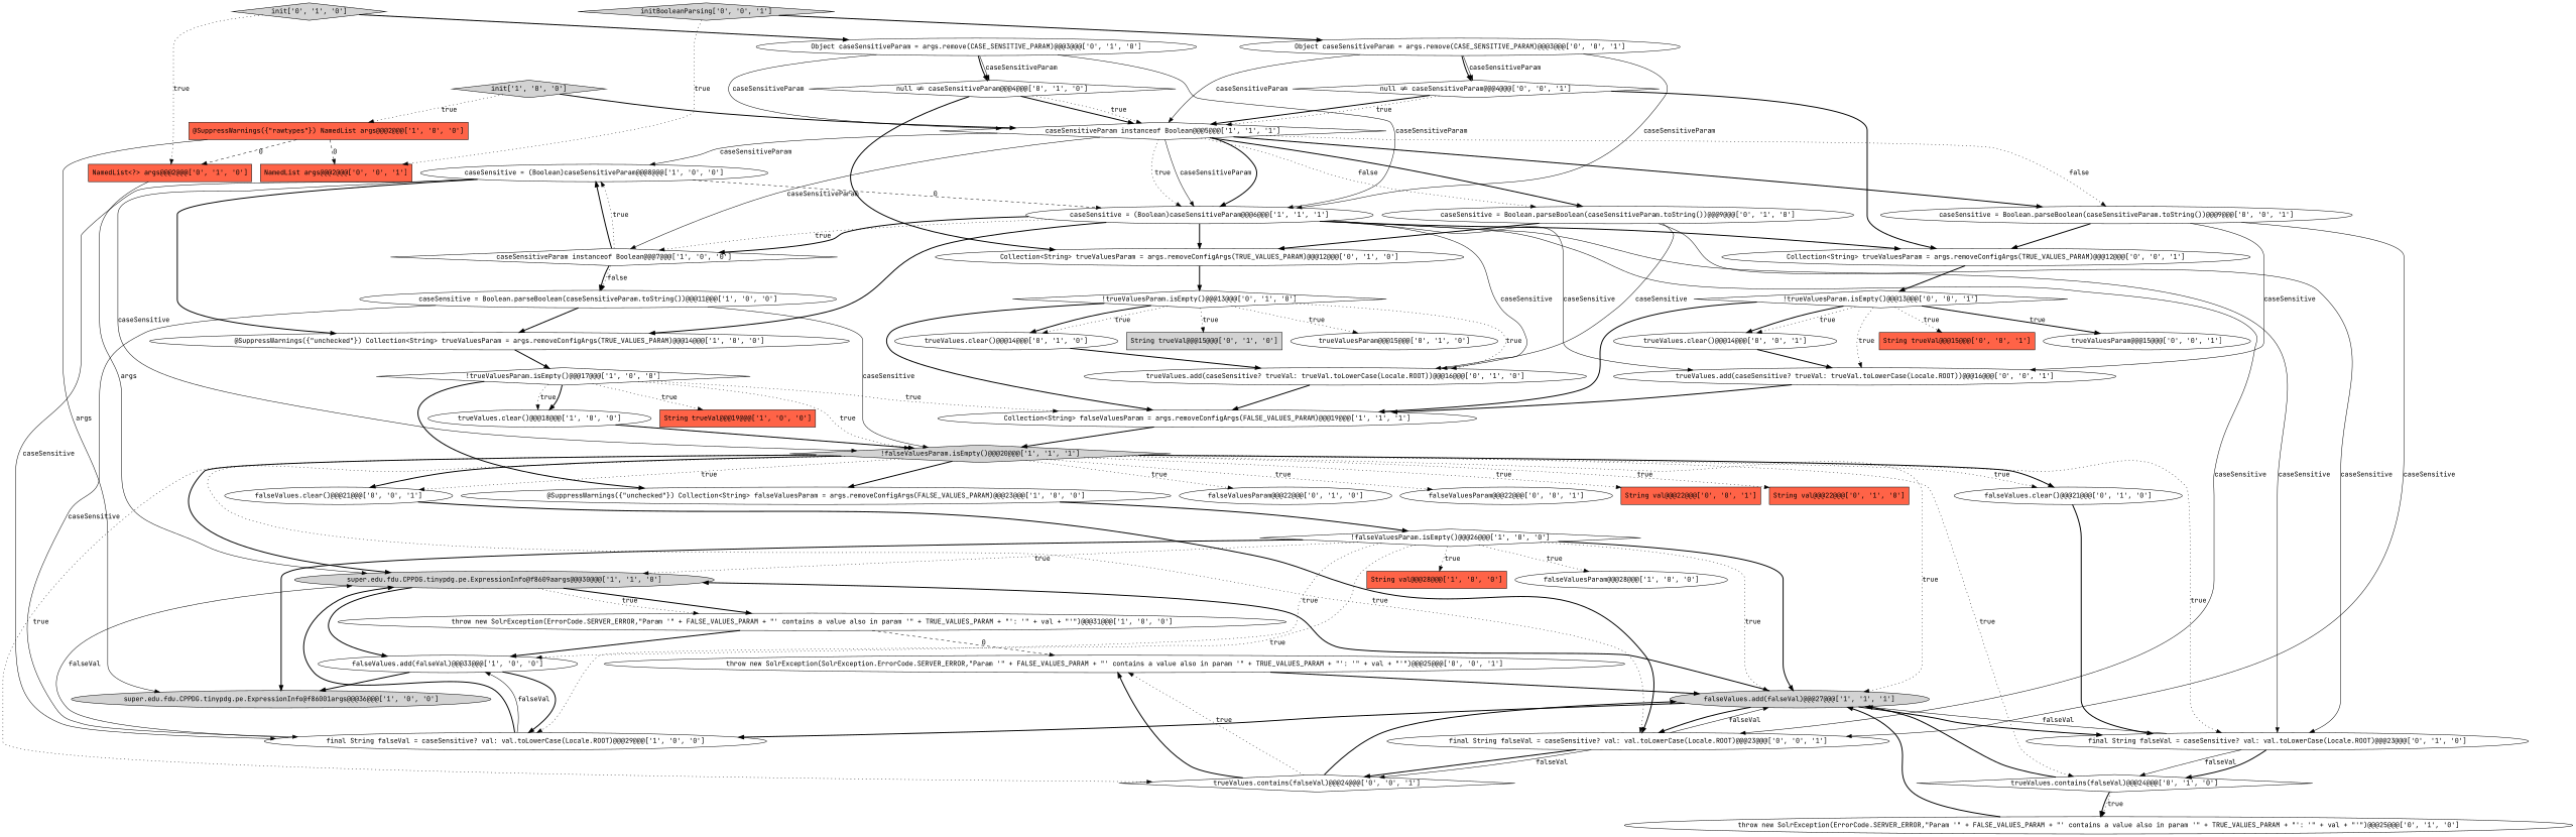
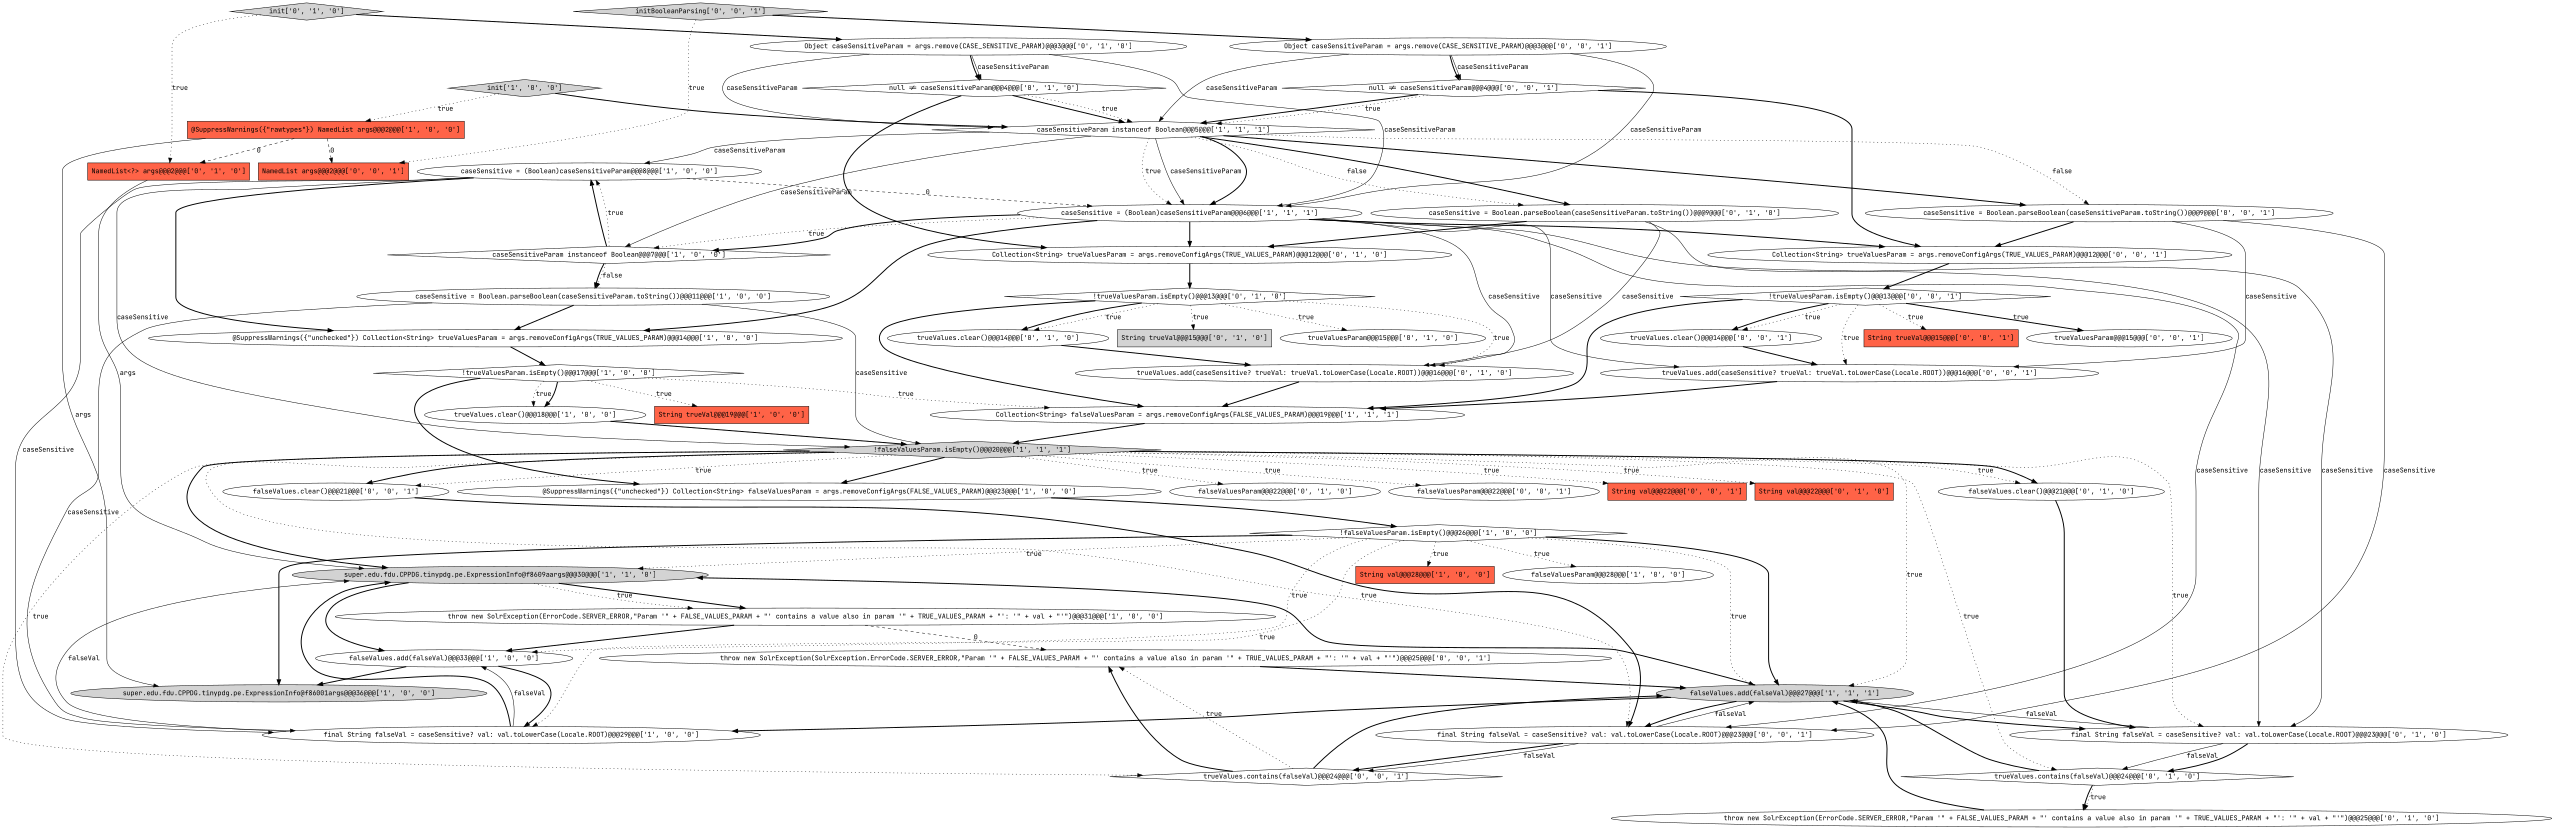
  digraph {
    fontname="JetBrains Mono"
    node [fillcolor=white fontname="JetBrains Mono" shape=ellipse style=filled]
    edge [fontname="JetBrains Mono" style=bold]
    n1 [label="trueValuesParam@@@15@@@['0', '0', '1']"]
    n2 [label="caseSensitive = (Boolean)caseSensitiveParam@@@8@@@['1', '0', '0']"]
    n3 [label="final String falseVal = caseSensitive? val: val.toLowerCase(Locale.ROOT)@@@29@@@['1', '0', '0']"]
    n4 [label="caseSensitive = (Boolean)caseSensitiveParam@@@6@@@['1', '1', '1']"]
    n5 [fillcolor=lightgray label="!falseValuesParam.isEmpty()@@@20@@@['1', '1', '1']" shape=diamond]
    n6 [label="@SuppressWarnings({\"unchecked\"}) Collection<String> trueValuesParam = args.removeConfigArgs(TRUE_VALUES_PARAM)@@@14@@@['1', '0', '0']"]
    n7 [label="falseValues.add(falseVal)@@@33@@@['1', '0', '0']"]
    n8 [fillcolor=lightgray label="super.edu.fdu.CPPDG.tinypdg.pe.ExpressionInfo@f8609aargs@@@30@@@['1', '1', '0']"]
    n9 [label="trueValues.add(caseSensitive? trueVal: trueVal.toLowerCase(Locale.ROOT))@@@16@@@['0', '1', '0']"]
    n10 [label="trueValues.add(caseSensitive? trueVal: trueVal.toLowerCase(Locale.ROOT))@@@16@@@['0', '0', '1']"]
    n11 [label="Collection<String> trueValuesParam = args.removeConfigArgs(TRUE_VALUES_PARAM)@@@12@@@['0', '0', '1']"]
    n12 [label="caseSensitiveParam instanceof Boolean@@@7@@@['1', '0', '0']" shape=diamond]
    n13 [label="final String falseVal = caseSensitive? val: val.toLowerCase(Locale.ROOT)@@@23@@@['0', '1', '0']"]
    n14 [label="Collection<String> trueValuesParam = args.removeConfigArgs(TRUE_VALUES_PARAM)@@@12@@@['0', '1', '0']"]
    n15 [label="final String falseVal = caseSensitive? val: val.toLowerCase(Locale.ROOT)@@@23@@@['0', '0', '1']"]
    n16 [fillcolor=lightgray label="falseValues.add(falseVal)@@@27@@@['1', '1', '1']"]
    n17 [label="falseValues.clear()@@@21@@@['0', '0', '1']"]
    n18 [label="@SuppressWarnings({\"unchecked\"}) Collection<String> falseValuesParam = args.removeConfigArgs(FALSE_VALUES_PARAM)@@@23@@@['1', '0', '0']"]
    n19 [label="trueValues.contains(falseVal)@@@24@@@['0', '0', '1']" shape=diamond]
    n20 [label="falseValuesParam@@@22@@@['0', '1', '0']"]
    n21 [label="falseValues.clear()@@@21@@@['0', '1', '0']"]
    n22 [label="falseValuesParam@@@22@@@['0', '0', '1']"]
    n23 [label="trueValues.contains(falseVal)@@@24@@@['0', '1', '0']" shape=diamond]
    n24 [fillcolor=tomato label="String val@@@22@@@['0', '0', '1']" shape=box]
    n25 [fillcolor=tomato label="String val@@@22@@@['0', '1', '0']" shape=box]
    n26 [label="!trueValuesParam.isEmpty()@@@17@@@['1', '0', '0']" shape=diamond]
    n27 [label="trueValues.clear()@@@14@@@['0', '1', '0']"]
    n28 [label="Collection<String> falseValuesParam = args.removeConfigArgs(FALSE_VALUES_PARAM)@@@19@@@['1', '1', '1']"]
    n29 [label="!trueValuesParam.isEmpty()@@@13@@@['0', '0', '1']" shape=diamond]
    n30 [fillcolor=tomato label="String trueVal@@@15@@@['0', '0', '1']" shape=box]
    n31 [label="trueValues.clear()@@@14@@@['0', '0', '1']"]
    n32 [label="caseSensitive = Boolean.parseBoolean(caseSensitiveParam.toString())@@@11@@@['1', '0', '0']"]
    n33 [label="caseSensitiveParam instanceof Boolean@@@5@@@['1', '1', '1']" shape=diamond]
    n34 [label="caseSensitive = Boolean.parseBoolean(caseSensitiveParam.toString())@@@9@@@['0', '1', '0']"]
    n35 [label="caseSensitive = Boolean.parseBoolean(caseSensitiveParam.toString())@@@9@@@['0', '0', '1']"]
    n36 [label="!trueValuesParam.isEmpty()@@@13@@@['0', '1', '0']" shape=diamond]
    n37 [fillcolor=tomato label="String val@@@28@@@['1', '0', '0']" shape=box]
    n38 [fillcolor=lightgray label="String trueVal@@@15@@@['0', '1', '0']" shape=box]
    n39 [fillcolor=lightgray label="init['0', '1', '0']" shape=diamond]
    n40 [fillcolor=tomato label="NamedList<?> args@@@2@@@['0', '1', '0']" shape=box]
    n41 [label="Object caseSensitiveParam = args.remove(CASE_SENSITIVE_PARAM)@@@3@@@['0', '1', '0']"]
    n42 [label="null != caseSensitiveParam@@@4@@@['0', '1', '0']" shape=diamond]
    n43 [fillcolor=lightgray label="initBooleanParsing['0', '0', '1']" shape=diamond]
    n44 [fillcolor=tomato label="NamedList args@@@2@@@['0', '0', '1']" shape=box]
    n45 [label="Object caseSensitiveParam = args.remove(CASE_SENSITIVE_PARAM)@@@3@@@['0', '0', '1']"]
    n46 [label="null != caseSensitiveParam@@@4@@@['0', '0', '1']" shape=diamond]
    n47 [label="!falseValuesParam.isEmpty()@@@26@@@['1', '0', '0']" shape=diamond]
    n48 [fillcolor=lightgray label="super.edu.fdu.CPPDG.tinypdg.pe.ExpressionInfo@f86001args@@@36@@@['1', '0', '0']"]
    n49 [label="falseValuesParam@@@28@@@['1', '0', '0']"]
    n50 [label="throw new SolrException(ErrorCode.SERVER_ERROR,\"Param '\" + FALSE_VALUES_PARAM + \"' contains a value also in param '\" + TRUE_VALUES_PARAM + \"': '\" + val + \"'\")@@@31@@@['1', '0', '0']"]
    n51 [fillcolor=tomato label="String trueVal@@@19@@@['1', '0', '0']" shape=box]
    n52 [label="trueValuesParam@@@15@@@['0', '1', '0']"]
    n53 [label="throw new SolrException(ErrorCode.SERVER_ERROR,\"Param '\" + FALSE_VALUES_PARAM + \"' contains a value also in param '\" + TRUE_VALUES_PARAM + \"': '\" + val + \"'\")@@@25@@@['0', '1', '0']"]
    n54 [label="throw new SolrException(SolrException.ErrorCode.SERVER_ERROR,\"Param '\" + FALSE_VALUES_PARAM + \"' contains a value also in param '\" + TRUE_VALUES_PARAM + \"': '\" + val + \"'\")@@@25@@@['0', '0', '1']"]
    n55 [label="trueValues.clear()@@@18@@@['1', '0', '0']"]
    n56 [fillcolor=tomato label="@SuppressWarnings({\"rawtypes\"}) NamedList args@@@2@@@['1', '0', '0']" shape=box]
    n57 [fillcolor=lightgray label="init['1', '0', '0']" shape=diamond]
    n2 -> n3 [label=caseSensitive style=solid]
    n2 -> n4 [label=0 style=dashed]
    n2 -> n5 [label=caseSensitive style=solid]
    n2 -> n6
    n3 -> n7 [label=falseVal style=solid]
    n3 -> n8 [label=falseVal style=solid]
    n3 -> n8
    n4 -> n6
    n4 -> n9 [label=caseSensitive style=solid]
    n4 -> n10 [label=caseSensitive style=solid]
    n4 -> n11
    n4 -> n12 [label=true style=dotted]
    n4 -> n12
    n4 -> n13 [label=caseSensitive style=solid]
    n4 -> n14
    n4 -> n15 [label=caseSensitive style=solid]
    n5 -> n8
    n5 -> n13 [label=true style=dotted]
    n5 -> n15 [label=true style=dotted]
    n5 -> n16 [label=true style=dotted]
    n5 -> n17
    n5 -> n17 [label=true style=dotted]
    n5 -> n18
    n5 -> n19 [label=true style=dotted]
    n5 -> n20 [label=true style=dotted]
    n5 -> n21 [label=true style=dotted]
    n5 -> n21
    n5 -> n22 [label=true style=dotted]
    n5 -> n23 [label=true style=dotted]
    n5 -> n24 [label=true style=dotted]
    n5 -> n25 [label=true style=dotted]
    n6 -> n26
    n7 -> n3
    n7 -> n48
    n8 -> n7
    n8 -> n50
    n8 -> n50 [label=true style=dotted]
    n9 -> n28
    n10 -> n28
    n11 -> n29
    n12 -> n2
    n12 -> n2 [label=true style=dotted]
    n12 -> n32 [label=false style=dotted]
    n12 -> n32
    n13 -> n16 [label=falseVal style=solid]
    n13 -> n23 [label=falseVal style=solid]
    n13 -> n23
    n14 -> n36
    n15 -> n16 [label=falseVal style=solid]
    n15 -> n19
    n15 -> n19 [label=falseVal style=solid]
    n16 -> n3
    n16 -> n8
    n16 -> n13
    n16 -> n15
    n17 -> n15
    n18 -> n47
    n19 -> n16
    n19 -> n54
    n19 -> n54 [label=true style=dotted]
    n21 -> n13
    n23 -> n16
    n23 -> n53 [label=true style=dotted]
    n23 -> n53
-   n26 -> n5 [label=true style=dotted]
    n26 -> n18
    n26 -> n28 [label=true style=dotted]
    n26 -> n51 [label=true style=dotted]
    n26 -> n55 [label=true style=dotted]
    n26 -> n55
    n27 -> n9
    n28 -> n5
    n29 -> n1 [label=true]
    n29 -> n10 [label=true style=dotted]
    n29 -> n28
    n29 -> n30 [label=true style=dotted]
    n29 -> n31
    n29 -> n31 [label=true style=dotted]
    n31 -> n10
    n32 -> n3 [label=caseSensitive style=solid]
    n32 -> n5 [label=caseSensitive style=solid]
    n32 -> n6
    n33 -> n2 [label=caseSensitiveParam style=solid]
    n33 -> n4
    n33 -> n4 [label=caseSensitiveParam style=solid]
    n33 -> n4 [label=true style=dotted]
    n33 -> n12 [label=caseSensitiveParam style=solid]
    n33 -> n34 [label=false style=dotted]
    n33 -> n34
    n33 -> n35 [label=false style=dotted]
    n33 -> n35
    n34 -> n9 [label=caseSensitive style=solid]
    n34 -> n13 [label=caseSensitive style=solid]
    n34 -> n14
    n35 -> n10 [label=caseSensitive style=solid]
    n35 -> n11
    n35 -> n15 [label=caseSensitive style=solid]
    n36 -> n9 [label=true style=dotted]
    n36 -> n27
    n36 -> n27 [label=true style=dotted]
    n36 -> n28
    n36 -> n38 [label=true style=dotted]
    n36 -> n52 [label=true style=dotted]
    n39 -> n40 [label=true style=dotted]
    n39 -> n41
    n40 -> n8 [label=args style=solid]
    n41 -> n4 [label=caseSensitiveParam style=solid]
    n41 -> n33 [label=caseSensitiveParam style=solid]
    n41 -> n42 [label=caseSensitiveParam style=solid]
    n41 -> n42
    n42 -> n14
    n42 -> n33
    n42 -> n33 [label=true style=dotted]
    n43 -> n44 [label=true style=dotted]
    n43 -> n45
    n45 -> n4 [label=caseSensitiveParam style=solid]
    n45 -> n33 [label=caseSensitiveParam style=solid]
    n45 -> n46
    n45 -> n46 [label=caseSensitiveParam style=solid]
    n46 -> n11
    n46 -> n33
    n46 -> n33 [label=true style=dotted]
    n47 -> n3 [label=true style=dotted]
    n47 -> n7 [label=true style=dotted]
    n47 -> n8 [label=true style=dotted]
    n47 -> n16 [label=true style=dotted]
    n47 -> n16
    n47 -> n37 [label=true style=dotted]
    n47 -> n48
    n47 -> n49 [label=true style=dotted]
    n50 -> n7
    n50 -> n54 [label=0 style=dashed]
    n53 -> n16
    n54 -> n16
    n55 -> n5
    n56 -> n40 [label=0 style=dashed]
    n56 -> n44 [label=0 style=dashed]
    n56 -> n48 [label=args style=solid]
    n57 -> n33
    n57 -> n56 [label=true style=dotted]
  }
